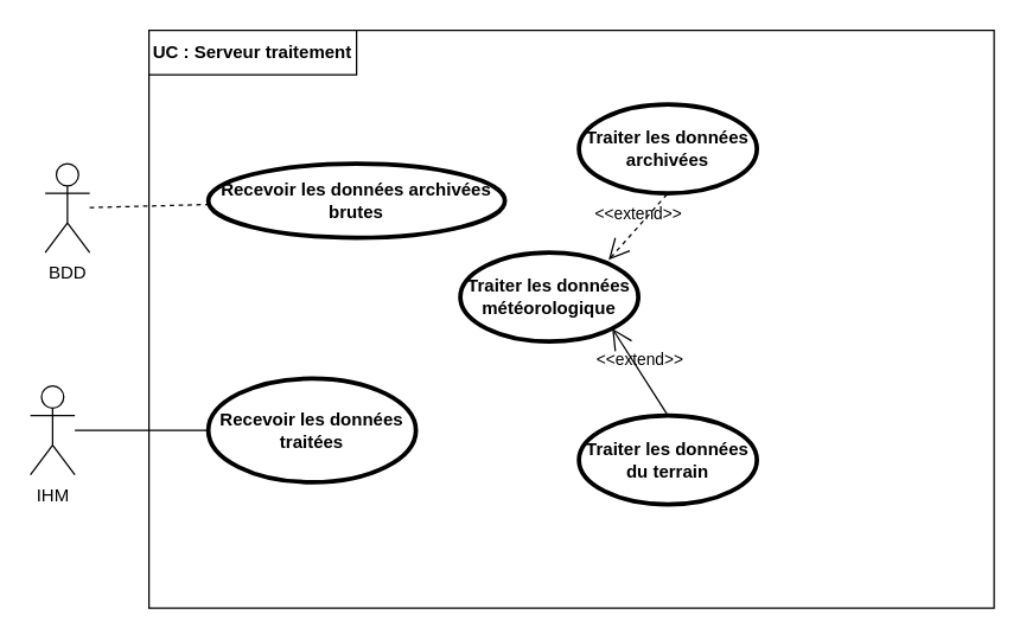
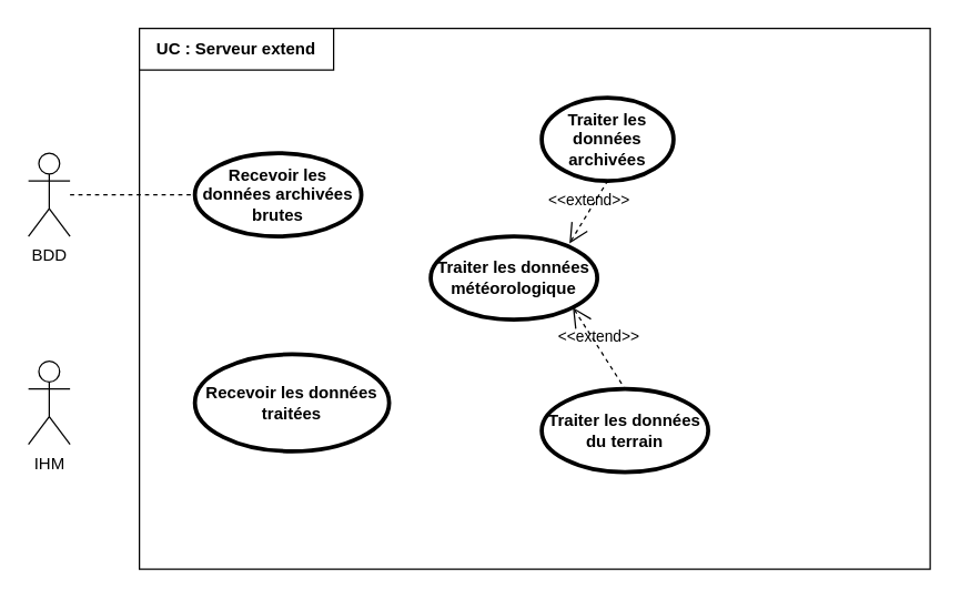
  <mxCell id="0" />
  <mxCell id="1" parent="0" />
  <mxCell id="2" value="" style="rounded=0;whiteSpace=wrap;html=1;" vertex="1" parent="1"><mxGeometry x="100" y="20" width="570" height="390" as="geometry" /></mxCell>
- <mxCell id="3" value="BDD" style="shape=umlActor;verticalLabelPosition=bottom;verticalAlign=top;html=1;outlineConnect=0;" vertex="1" parent="1"><mxGeometry x="30" y="110" width="30" height="60" as="geometry" /></mxCell>
- <mxCell id="4" value="&lt;b&gt;UC : Serveur traitement&lt;/b&gt;" style="shape=partialRectangle;whiteSpace=wrap;html=1;top=0;left=0;fillColor=none;" vertex="1" parent="1"><mxGeometry x="100" y="20" width="140" height="30" as="geometry" /></mxCell>
+ <mxCell id="3" value="BDD" style="shape=umlActor;verticalLabelPosition=bottom;verticalAlign=top;html=1;outlineConnect=0;" vertex="1" parent="1"><mxGeometry x="20" y="110" width="30" height="60" as="geometry" /></mxCell>
+ <mxCell id="4" value="&lt;b&gt;UC : Serveur extend&lt;/b&gt;" style="shape=partialRectangle;whiteSpace=wrap;html=1;top=0;left=0;fillColor=none;" vertex="1" parent="1"><mxGeometry x="100" y="20" width="140" height="30" as="geometry" /></mxCell>
  <mxCell id="5" value="IHM" style="shape=umlActor;verticalLabelPosition=bottom;verticalAlign=top;html=1;outlineConnect=0;" vertex="1" parent="1"><mxGeometry x="20" y="260" width="30" height="60" as="geometry" /></mxCell>
- <mxCell id="6" value="" style="endArrow=none;html=1;rounded=0;exitX=0;exitY=0.5;exitDx=0;exitDy=0;" edge="1" parent="1" source="11" target="5"><mxGeometry width="50" height="50" relative="1" as="geometry"><mxPoint x="135" y="340" as="sourcePoint" /><mxPoint x="400" y="170" as="targetPoint" /></mxGeometry></mxCell>
  <mxCell id="7" value="&amp;lt;&amp;lt;extend&amp;gt;&amp;gt;" style="edgeStyle=none;html=1;startArrow=open;endArrow=none;startSize=12;verticalAlign=bottom;dashed=1;labelBackgroundColor=none;rounded=0;entryX=0.5;entryY=1;entryDx=0;entryDy=0;exitX=0.5;exitY=0;exitDx=0;exitDy=0;" edge="1" parent="1" target="12"><mxGeometry width="160" relative="1" as="geometry"><mxPoint x="410" y="175" as="sourcePoint" /><mxPoint x="457.574" y="118.284" as="targetPoint" /></mxGeometry></mxCell>
- <mxCell id="8" value="&amp;lt;&amp;lt;extend&amp;gt;&amp;gt;" style="edgeStyle=none;html=1;startArrow=open;endArrow=none;startSize=12;verticalAlign=bottom;dashed=0;labelBackgroundColor=none;rounded=0;entryX=0.5;entryY=0;entryDx=0;entryDy=0;exitX=1;exitY=1;exitDx=0;exitDy=0;" edge="1" parent="1" source="13" target="14"><mxGeometry width="160" relative="1" as="geometry"><mxPoint x="410" y="255" as="sourcePoint" /><mxPoint x="497.574" y="301.716" as="targetPoint" /></mxGeometry></mxCell>
- <mxCell id="9" value="Recevoir les données archivées brutes" style="shape=ellipse;html=1;strokeWidth=3;fontStyle=1;whiteSpace=wrap;align=center;perimeter=ellipsePerimeter;" vertex="1" parent="1"><mxGeometry x="140" y="110" width="200" height="50" as="geometry" /></mxCell>
+ <mxCell id="8" value="&amp;lt;&amp;lt;extend&amp;gt;&amp;gt;" style="edgeStyle=none;html=1;startArrow=open;endArrow=none;startSize=12;verticalAlign=bottom;dashed=1;labelBackgroundColor=none;rounded=0;entryX=0.5;entryY=0;entryDx=0;entryDy=0;exitX=1;exitY=1;exitDx=0;exitDy=0;" edge="1" parent="1" source="13" target="14"><mxGeometry width="160" relative="1" as="geometry"><mxPoint x="410" y="255" as="sourcePoint" /><mxPoint x="497.574" y="301.716" as="targetPoint" /></mxGeometry></mxCell>
+ <mxCell id="9" value="Recevoir les données archivées brutes" style="shape=ellipse;html=1;strokeWidth=3;fontStyle=1;whiteSpace=wrap;align=center;perimeter=ellipsePerimeter;" vertex="1" parent="1"><mxGeometry x="140" y="110" width="120" height="60" as="geometry" /></mxCell>
  <mxCell id="10" value="" style="edgeStyle=none;html=1;endArrow=none;verticalAlign=bottom;rounded=0;dashed=1;" edge="1" parent="1" source="3" target="9"><mxGeometry width="160" relative="1" as="geometry"><mxPoint x="290" y="200" as="sourcePoint" /><mxPoint x="450" y="200" as="targetPoint" /></mxGeometry></mxCell>
  <mxCell id="11" value="Recevoir les données traitées" style="shape=ellipse;html=1;strokeWidth=3;fontStyle=1;whiteSpace=wrap;align=center;perimeter=ellipsePerimeter;" vertex="1" parent="1"><mxGeometry x="140" y="255" width="140" height="70" as="geometry" /></mxCell>
- <mxCell id="12" value="Traiter les données archivées" style="shape=ellipse;html=1;strokeWidth=3;fontStyle=1;whiteSpace=wrap;align=center;perimeter=ellipsePerimeter;" vertex="1" parent="1"><mxGeometry x="390" y="70" width="120" height="60" as="geometry" /></mxCell>
+ <mxCell id="12" value="Traiter les données archivées" style="shape=ellipse;html=1;strokeWidth=3;fontStyle=1;whiteSpace=wrap;align=center;perimeter=ellipsePerimeter;" vertex="1" parent="1"><mxGeometry x="390" y="70" width="95" height="60" as="geometry" /></mxCell>
  <mxCell id="13" value="Traiter les données météorologique" style="shape=ellipse;html=1;strokeWidth=3;fontStyle=1;whiteSpace=wrap;align=center;perimeter=ellipsePerimeter;" vertex="1" parent="1"><mxGeometry x="310" y="170" width="120" height="60" as="geometry" /></mxCell>
  <mxCell id="14" value="Traiter les données du terrain" style="shape=ellipse;html=1;strokeWidth=3;fontStyle=1;whiteSpace=wrap;align=center;perimeter=ellipsePerimeter;" vertex="1" parent="1"><mxGeometry x="390" y="280" width="120" height="60" as="geometry" /></mxCell>
